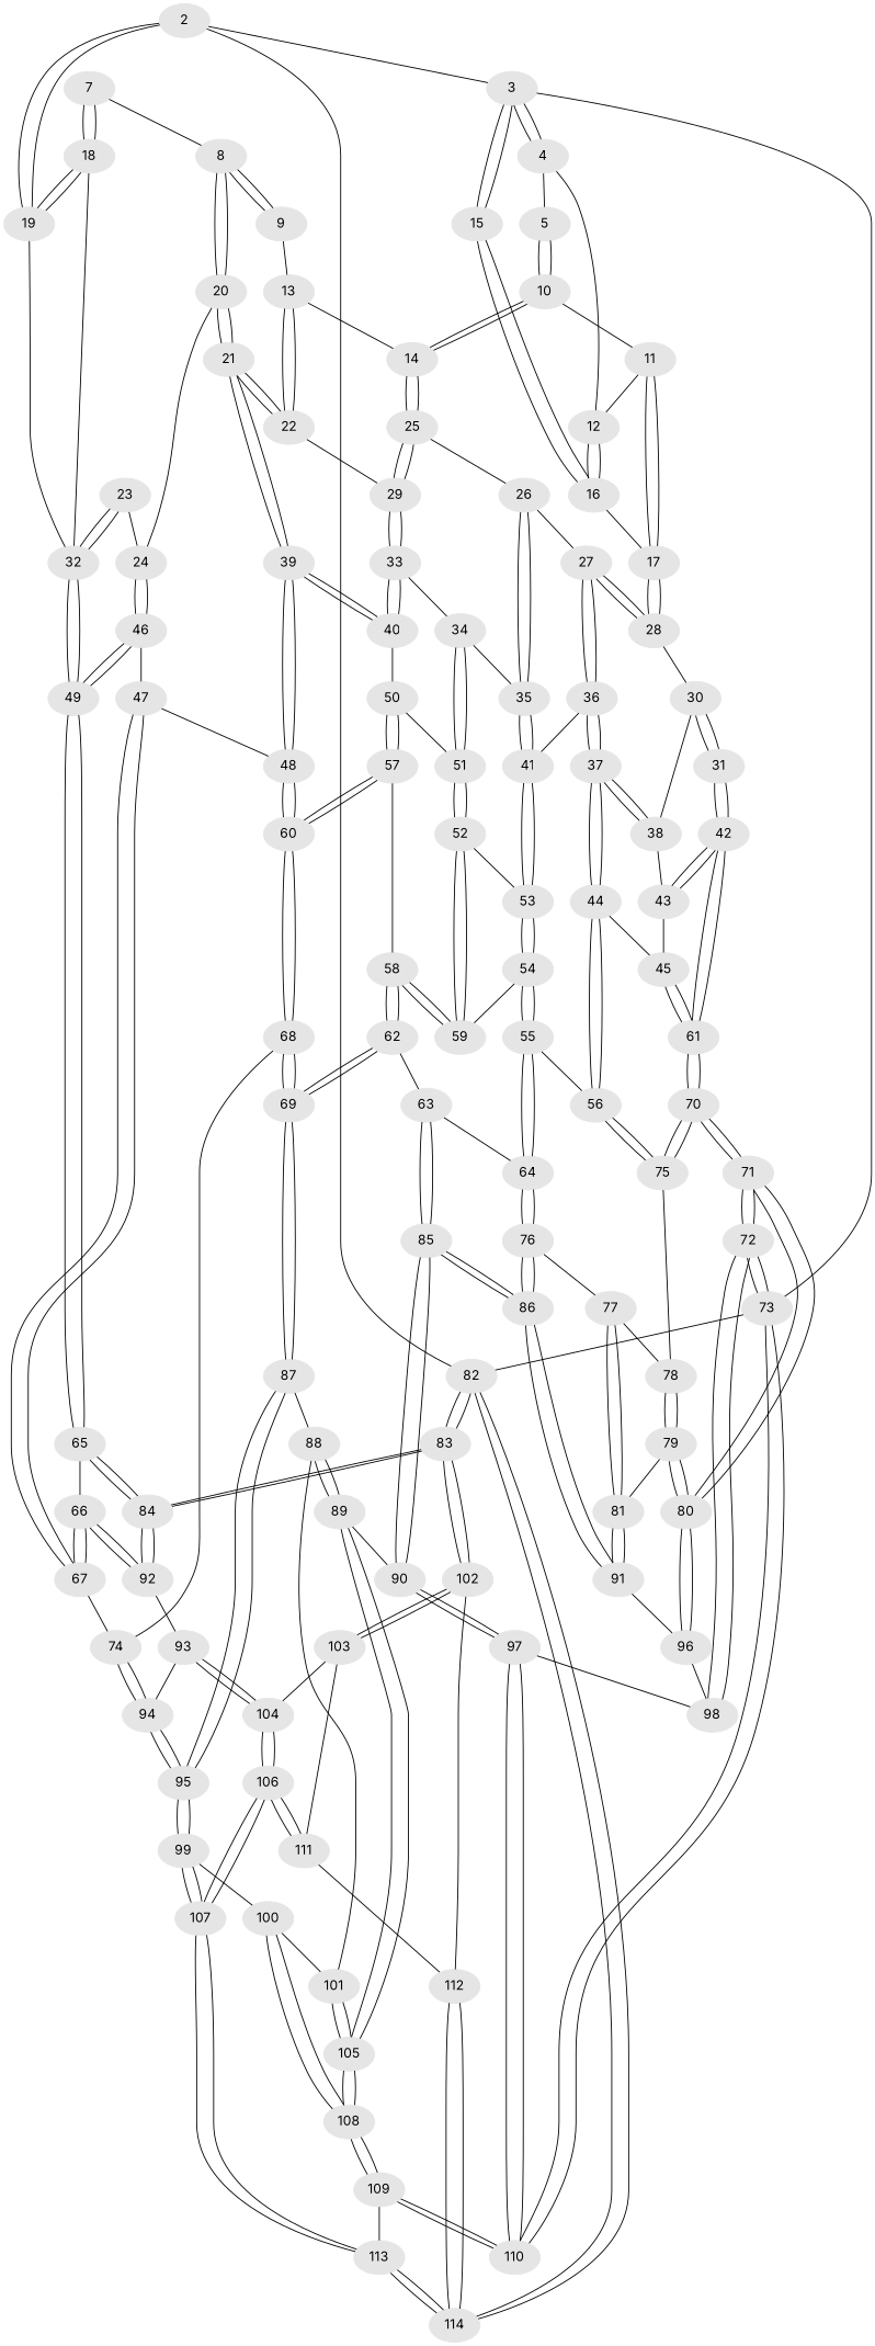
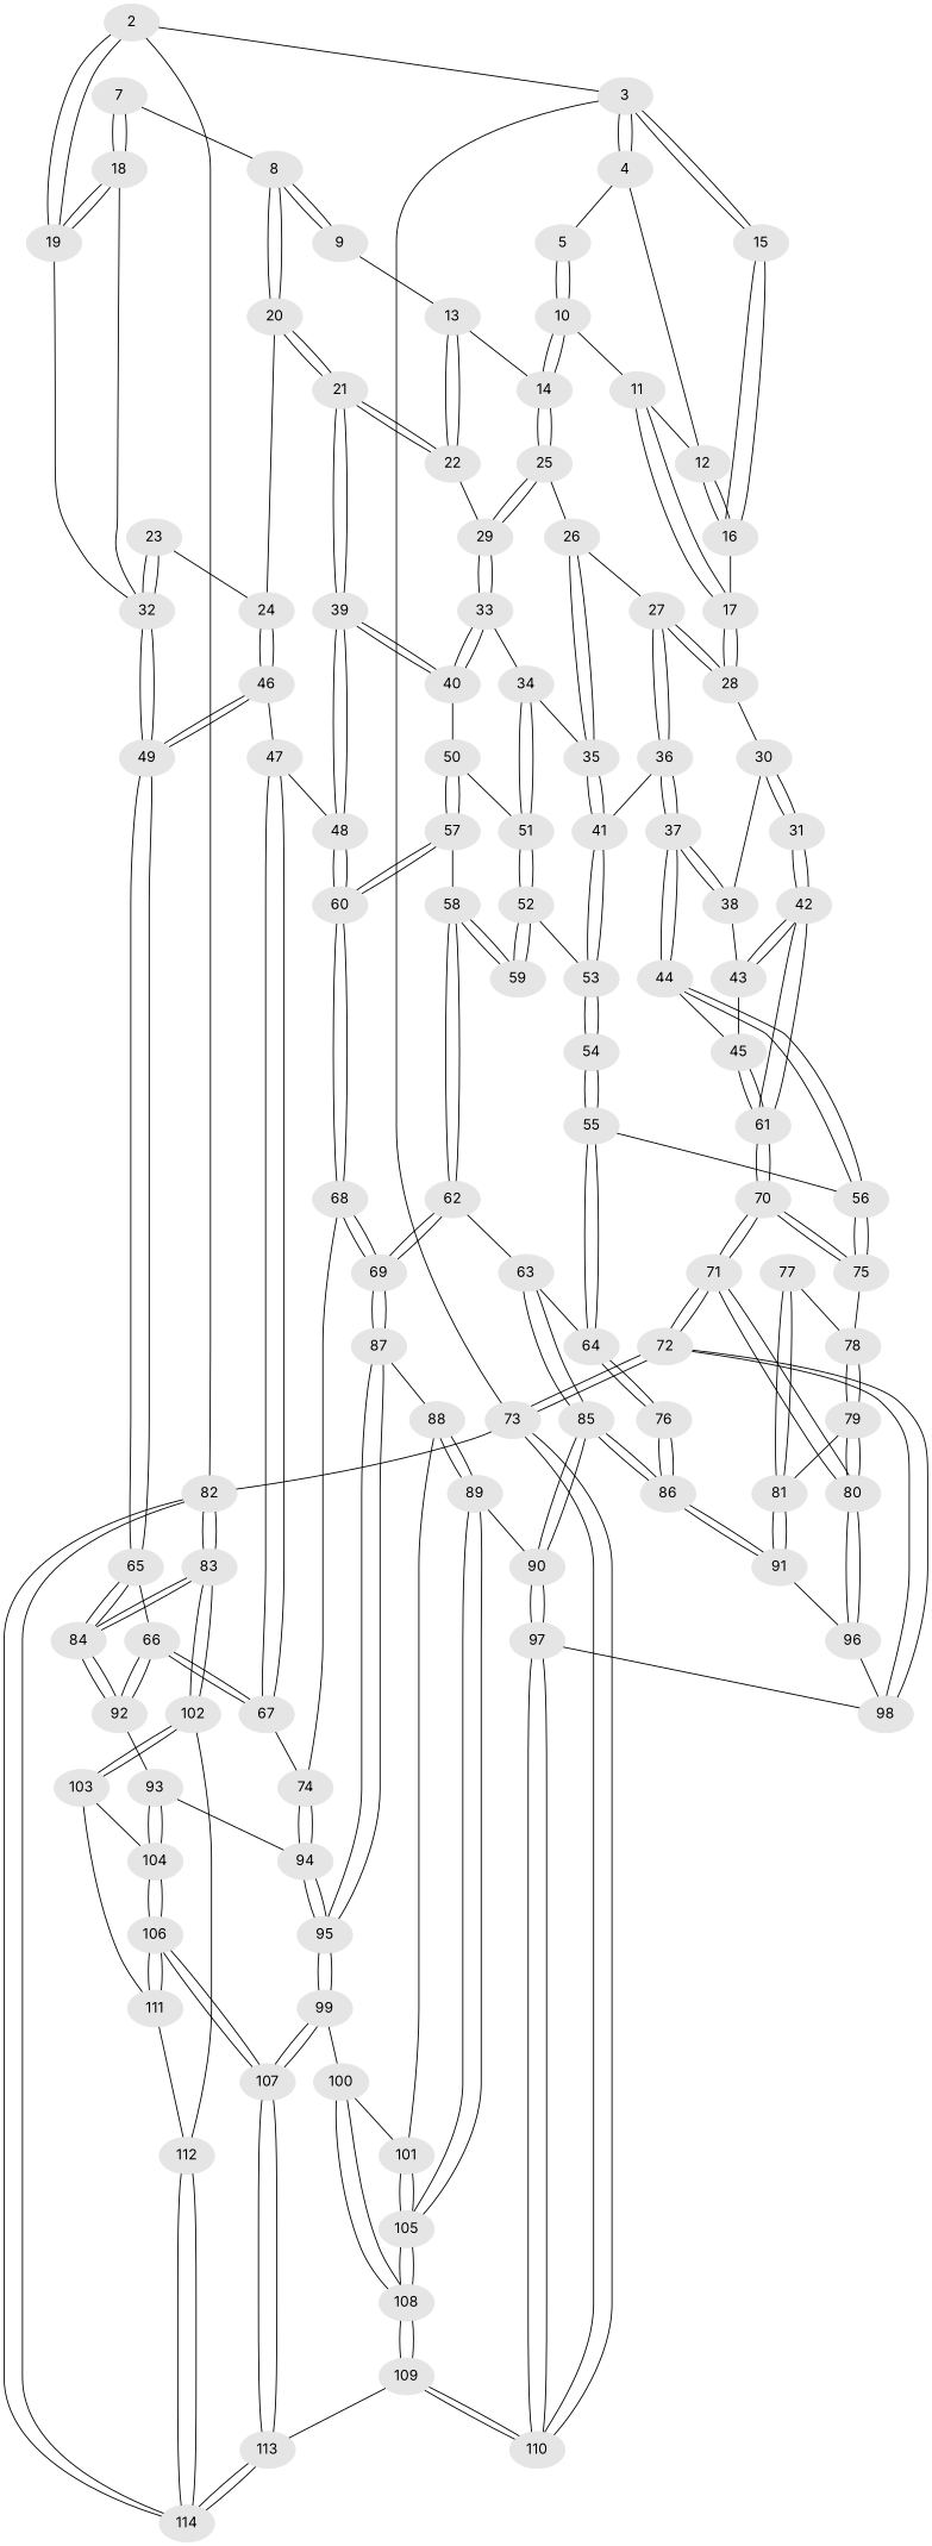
  graph {
    fontname=Inter
    node [color=gray90 fontname=Inter style=filled]
    edge [fontname=Inter]
    2
    3
    19
    82
    7
    8
    18
    4
    15
    73
    32
    83
    114
    5
    12
    16
    110
    10
    11
    14
    9
    13
    20
    21
    24
    22
    17
    25
    28
    29
    26
    31
    42
    30
    23
    49
    39
    46
    40
    48
    33
    47
    27
    35
    36
    41
    37
    38
    34
    43
    61
    65
    51
    50
    52
    53
    44
    45
    56
    60
    57
    54
    70
    75
    67
    74
    68
    66
    84
    58
    59
    55
    64
    76
    78
    62
    63
    69
    71
    85
    87
    86
    90
    77
    92
    93
    94
    88
    95
    72
    80
    98
    96
    79
    81
    91
    102
    103
    112
    97
    89
    101
    99
    105
    108
    104
    106
    100
    107
    113
    109
    111
    2 -- 3
    2 -- 19
    2 -- 19
    2 -- 82
    3 -- 4
    3 -- 4
    3 -- 15
    3 -- 15
    3 -- 73
    19 -- 32
    82 -- 83
    82 -- 83
    82 -- 114
    82 -- 114
    7 -- 8
    7 -- 18
    7 -- 18
    8 -- 9
    8 -- 9
    8 -- 20
    8 -- 20
    18 -- 19
    18 -- 19
    18 -- 32
    4 -- 5
    4 -- 12
    15 -- 16
    15 -- 16
    73 -- 82
    73 -- 110
    73 -- 110
    32 -- 49
    32 -- 49
    83 -- 84
    83 -- 84
    83 -- 102
    83 -- 102
    5 -- 10
    5 -- 10
    12 -- 16
    12 -- 16
    16 -- 17
    10 -- 11
    10 -- 14
    10 -- 14
    11 -- 12
    11 -- 17
    11 -- 17
    14 -- 25
    14 -- 25
    9 -- 13
    13 -- 14
    13 -- 22
    13 -- 22
    20 -- 21
    20 -- 21
    20 -- 24
    21 -- 22
    21 -- 22
    21 -- 39
    21 -- 39
    24 -- 46
    24 -- 46
    22 -- 29
    17 -- 28
    17 -- 28
    25 -- 29
    25 -- 29
    25 -- 26
    28 -- 30
    29 -- 33
    29 -- 33
    26 -- 27
    26 -- 35
    26 -- 35
    31 -- 42
    31 -- 42
    42 -- 43
    42 -- 43
    42 -- 61
    42 -- 61
    30 -- 31
    30 -- 31
    30 -- 38
    23 -- 32
    23 -- 32
    23 -- 24
    49 -- 65
    49 -- 65
    39 -- 40
    39 -- 40
    39 -- 48
    39 -- 48
    46 -- 49
    46 -- 49
    46 -- 47
    40 -- 50
    48 -- 60
    48 -- 60
    33 -- 40
    33 -- 40
    33 -- 34
    47 -- 48
    47 -- 67
    47 -- 67
    27 -- 28
    27 -- 28
    27 -- 36
    27 -- 36
    35 -- 41
    35 -- 41
    36 -- 41
    36 -- 37
    36 -- 37
    41 -- 53
    41 -- 53
    37 -- 38
    37 -- 38
    37 -- 44
    37 -- 44
    38 -- 43
    34 -- 35
    34 -- 51
    34 -- 51
    43 -- 45
    61 -- 70
    61 -- 70
    65 -- 66
    65 -- 84
    65 -- 84
    51 -- 52
    51 -- 52
    50 -- 51
    50 -- 57
    50 -- 57
    52 -- 53
    52 -- 59
    52 -- 59
    53 -- 54
    53 -- 54
    44 -- 45
    44 -- 56
    44 -- 56
    45 -- 61
    45 -- 61
    56 -- 75
    56 -- 75
    60 -- 68
    60 -- 68
    57 -- 60
    57 -- 60
    57 -- 58
-   54 -- 59
    54 -- 55
    54 -- 55
    70 -- 75
    70 -- 75
    70 -- 71
    70 -- 71
    75 -- 78
    67 -- 74
    74 -- 94
    74 -- 94
    68 -- 74
    68 -- 69
    68 -- 69
    66 -- 67
    66 -- 67
    66 -- 92
    66 -- 92
    84 -- 92
    84 -- 92
    58 -- 59
    58 -- 59
    58 -- 62
    58 -- 62
    55 -- 56
    55 -- 64
    55 -- 64
    64 -- 76
    64 -- 76
    76 -- 86
    76 -- 86
-   76 -- 77
    78 -- 79
    78 -- 79
    62 -- 63
    62 -- 69
    62 -- 69
    63 -- 64
    63 -- 85
    63 -- 85
    69 -- 87
    69 -- 87
    71 -- 72
    71 -- 72
    71 -- 80
    71 -- 80
    85 -- 86
    85 -- 86
    85 -- 90
    85 -- 90
    87 -- 88
    87 -- 95
    87 -- 95
    86 -- 91
    86 -- 91
    90 -- 97
    90 -- 97
    77 -- 78
    77 -- 81
    77 -- 81
    92 -- 93
    93 -- 94
    93 -- 104
    93 -- 104
    94 -- 95
    94 -- 95
    88 -- 89
    88 -- 89
    88 -- 101
    95 -- 99
    95 -- 99
    72 -- 73
    72 -- 73
    72 -- 98
    72 -- 98
    80 -- 96
    80 -- 96
    96 -- 98
    79 -- 80
    79 -- 80
    79 -- 81
    81 -- 91
    81 -- 91
    91 -- 96
    102 -- 103
    102 -- 103
    102 -- 112
    103 -- 104
    103 -- 111
    112 -- 114
    112 -- 114
    97 -- 110
    97 -- 110
    97 -- 98
    89 -- 90
    89 -- 105
    89 -- 105
    101 -- 105
    101 -- 105
    99 -- 100
    99 -- 107
    99 -- 107
    105 -- 108
    105 -- 108
    108 -- 109
    108 -- 109
    104 -- 106
    104 -- 106
    106 -- 107
    106 -- 107
    106 -- 111
    106 -- 111
    100 -- 101
    100 -- 108
    100 -- 108
    107 -- 113
    107 -- 113
    113 -- 114
    113 -- 114
    109 -- 110
    109 -- 110
    109 -- 113
    111 -- 112
  }
